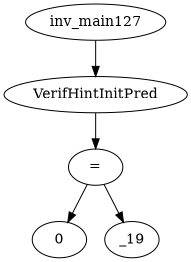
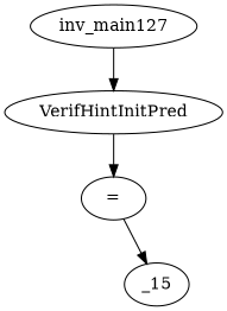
  digraph {
    n1 [label=inv_main127]
    n2 [label=VerifHintInitPred]
    n3 [label="="]
-   n4 [label=0]
-   n5 [label=_19]
+   n5 [label=_15]
    n1 -> n2
    n2 -> n3
-   n3 -> n4
    n3 -> n5
  }
